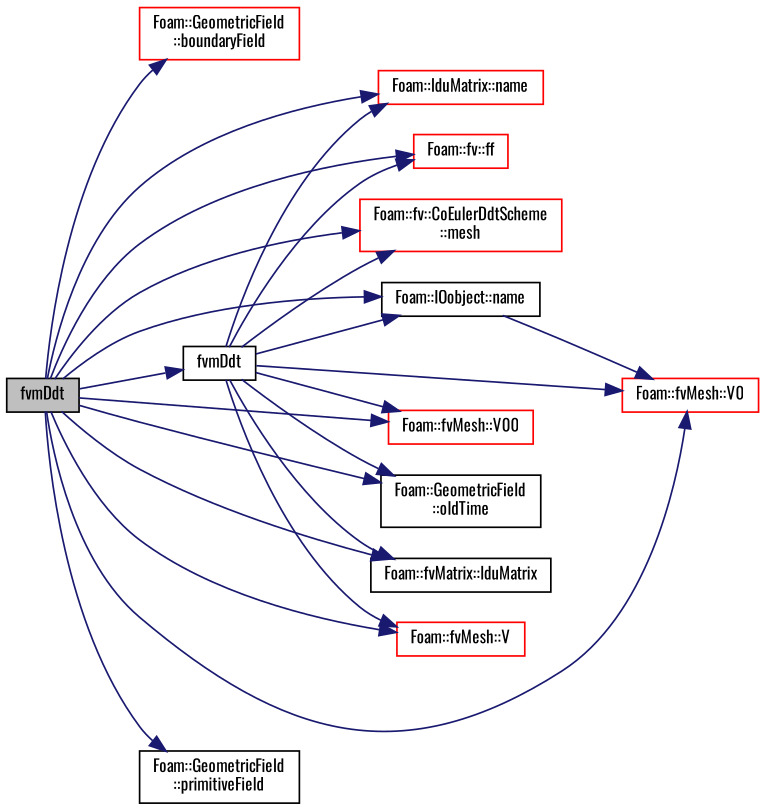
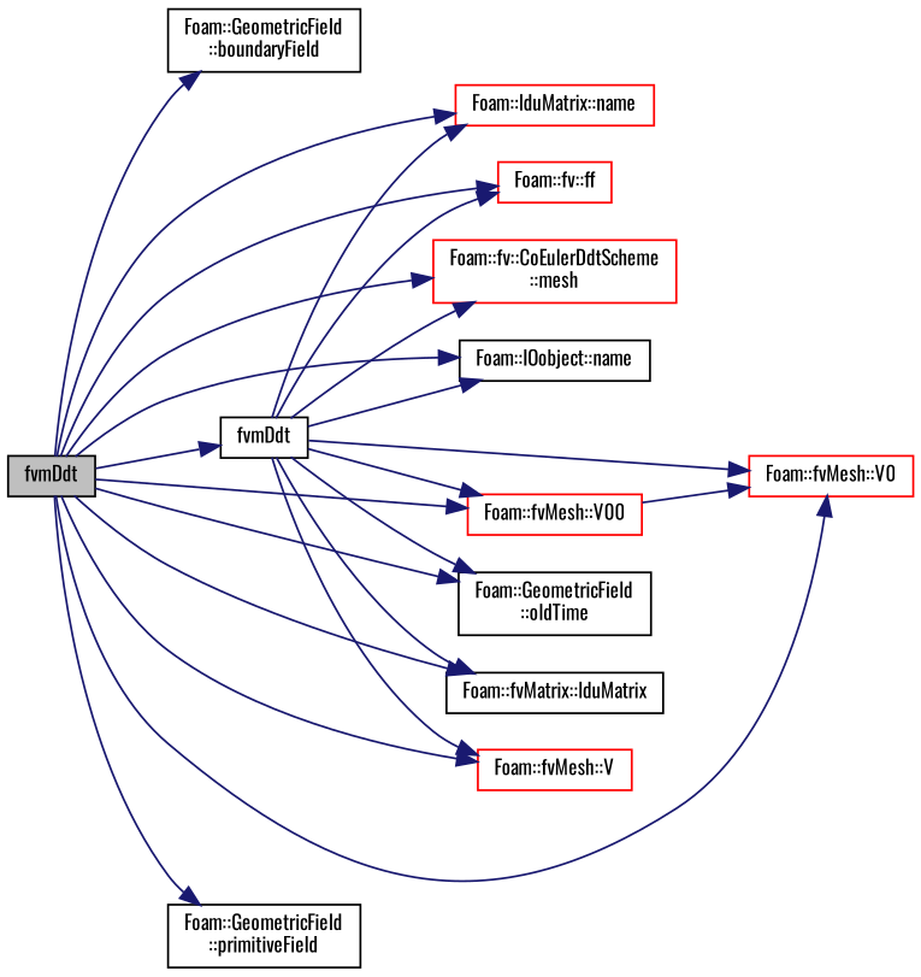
  digraph {
    fontname=Oswald
    rankdir=LR
    node [color=black fontname=Oswald fontsize=10 shape=record]
    edge [color=midnightblue fontname=Oswald fontsize=10 labelfontname=Helvetica labelfontsize=10 style=solid]
    n1 [fillcolor=grey75 fontcolor=black height=0.2 label=fvmDdt style=filled width=0.4]
-   n2 [color=red height=0.2 label="Foam::GeometricField\l::boundaryField" width=0.4]
+   n2 [height=0.2 label="Foam::GeometricField\l::boundaryField" width=0.4]
    n3 [color=red height=0.2 label="Foam::lduMatrix::name" width=0.4]
    n4 [color=red height=0.2 label="Foam::fv::ff" width=0.4]
    n5 [height=0.2 label=fvmDdt width=0.4]
    n6 [color=red height=0.2 label="Foam::fv::CoEulerDdtScheme\l::mesh" width=0.4]
    n7 [height=0.2 label="Foam::IOobject::name" width=0.4]
    n8 [height=0.2 label="Foam::GeometricField\l::oldTime" width=0.4]
    n9 [height=0.2 label="Foam::fvMatrix::lduMatrix" width=0.4]
    n10 [color=red height=0.2 label="Foam::fvMesh::V" width=0.4]
    n11 [color=red height=0.2 label="Foam::fvMesh::V0" width=0.4]
    n12 [color=red height=0.2 label="Foam::fvMesh::V00" width=0.4]
    n13 [height=0.2 label="Foam::GeometricField\l::primitiveField" width=0.4]
    n1 -> n2
    n1 -> n3
    n1 -> n4
    n1 -> n5
    n1 -> n6
    n1 -> n7
    n1 -> n8
    n1 -> n9
    n1 -> n10
    n1 -> n11
    n1 -> n12
    n1 -> n13
    n5 -> n3
    n5 -> n4
    n5 -> n6
    n5 -> n7
    n5 -> n8
    n5 -> n9
    n5 -> n10
    n5 -> n11
    n5 -> n12
-   n7 -> n11
+   n12 -> n11
  }
